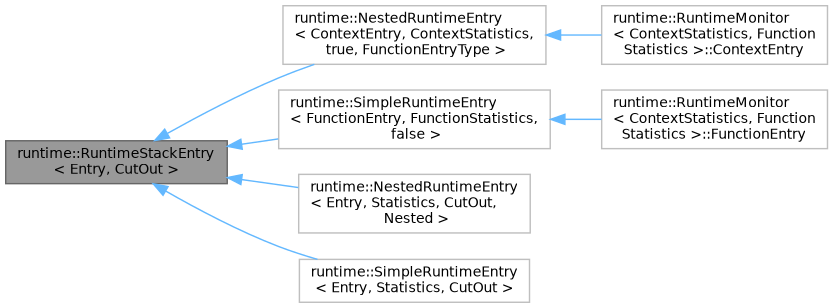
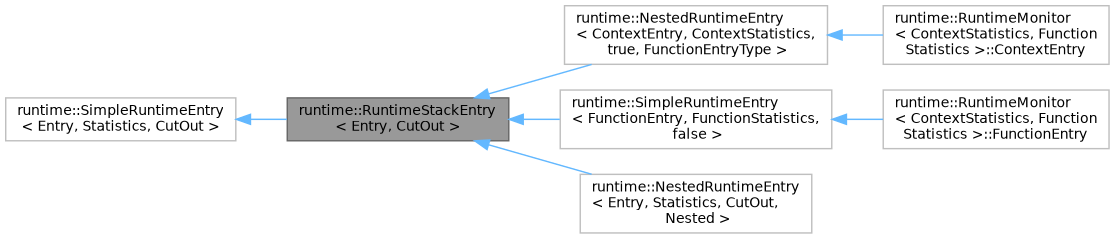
  digraph {
    rankdir=LR
    node [color=grey75 fillcolor=white fontname=Helvetica fontsize=10 shape=box style=filled]
    edge [color=steelblue1 dir=back fontname=Helvetica fontsize=10 labelfontname=Helvetica labelfontsize=10 style=solid]
    n1 [color=gray40 fillcolor=grey60 fontcolor=black height=0.2 label="runtime::RuntimeStackEntry\l\< Entry, CutOut \>" width=0.4]
    n2 [height=0.2 label="runtime::NestedRuntimeEntry\l\< ContextEntry, ContextStatistics,\l true, FunctionEntryType \>" width=0.4]
    n3 [height=0.2 label="runtime::SimpleRuntimeEntry\l\< FunctionEntry, FunctionStatistics,\l false \>" width=0.4]
    n4 [height=0.2 label="runtime::NestedRuntimeEntry\l\< Entry, Statistics, CutOut,\l Nested \>" width=0.4]
    n5 [height=0.2 label="runtime::SimpleRuntimeEntry\l\< Entry, Statistics, CutOut \>" width=0.4]
    n6 [height=0.2 label="runtime::RuntimeMonitor\l\< ContextStatistics, Function\lStatistics \>::ContextEntry" width=0.4]
    n7 [height=0.2 label="runtime::RuntimeMonitor\l\< ContextStatistics, Function\lStatistics \>::FunctionEntry" width=0.4]
    n1 -> n2
    n1 -> n3
    n1 -> n4
-   n1 -> n5
+   n5 -> n1
    n2 -> n6
    n3 -> n7
  }
